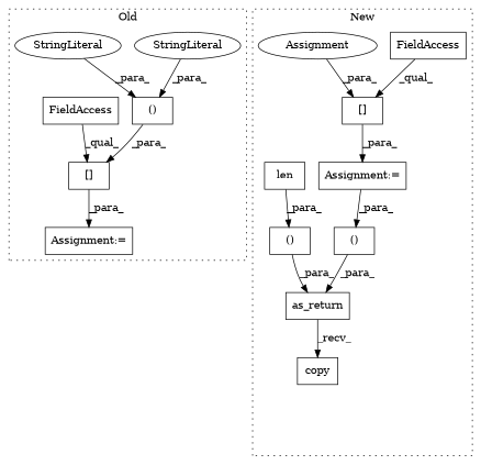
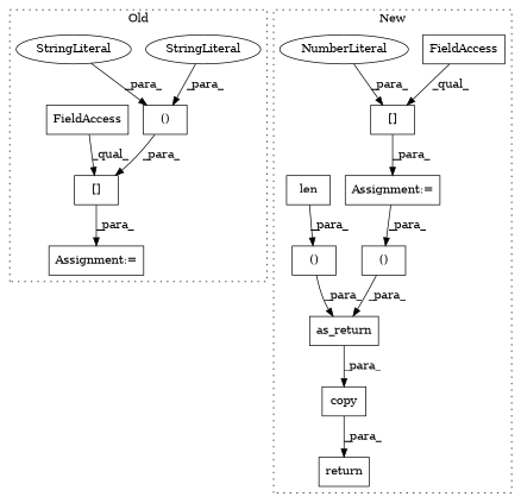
  digraph {
    node [a=106 l=1 s=1618 shape=box]
    n1 [a=2 l="17,2" label="[]" s="1601,1686"]
    n2 [l=68 label="()"]
    n3 [a=45 l=23 label=StringLiteral s=1663 shape=ellipse]
    n4 [a=45 l=32 label=StringLiteral shape=ellipse]
    n5 [a=22 l=11 label=FieldAccess s=1601]
    n6 [a=7 l=2 label="Assignment:=" s=1599]
    n7 [a=32 l="11,2" label=as_return s="1711,1786"]
    n8 [a=7 label="Assignment:=" s=1682]
    n9 [l=16 label="()" s=1770]
    n10 [a=2 l="13,1" label="[]" s="1683,1697"]
    n11 [l=25 label="()" s=1649]
    n12 [a=22 l=12 label=FieldAccess s=1683]
-   n13 [a=34 label=Assignment s=1696 shape=ellipse]
+   n13 [a=34 label=NumberLiteral s=1696 shape=ellipse]
    n14 [a=32 l="4,1" label=len s="1668,1673"]
    n15 [a=32 l=6 label=copy s=1789]
+   n16 [a=41 l=7 label=return s=1704]
    subgraph cluster_1 {
      label=Old
      style=dotted
      n1
      n2
      n3
      n4
      n5
      n6
    }
    subgraph cluster_2 {
      label=New
      style=dotted
      n7
      n8
      n9
      n10
      n11
      n12
      n13
      n14
      n15
+     n16
    }
    n1 -> n6 [label=_para_]
    n2 -> n1 [label=_para_]
    n3 -> n2 [label=_para_]
    n4 -> n2 [label=_para_]
    n5 -> n1 [label=_qual_]
-   n7 -> n15 [label=_recv_]
+   n7 -> n15 [label=_para_]
    n8 -> n9 [label=_para_]
    n9 -> n7 [label=_para_]
    n10 -> n8 [label=_para_]
    n11 -> n7 [label=_para_]
    n12 -> n10 [label=_qual_]
    n13 -> n10 [label=_para_]
    n14 -> n11 [label=_para_]
+   n15 -> n16 [label=_para_]
  }
